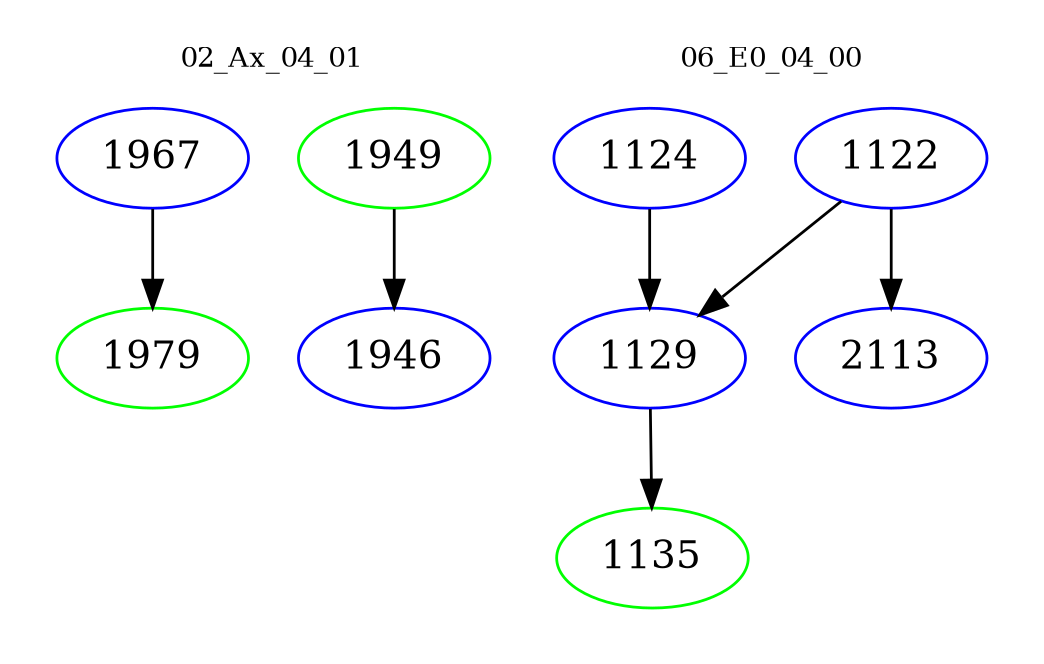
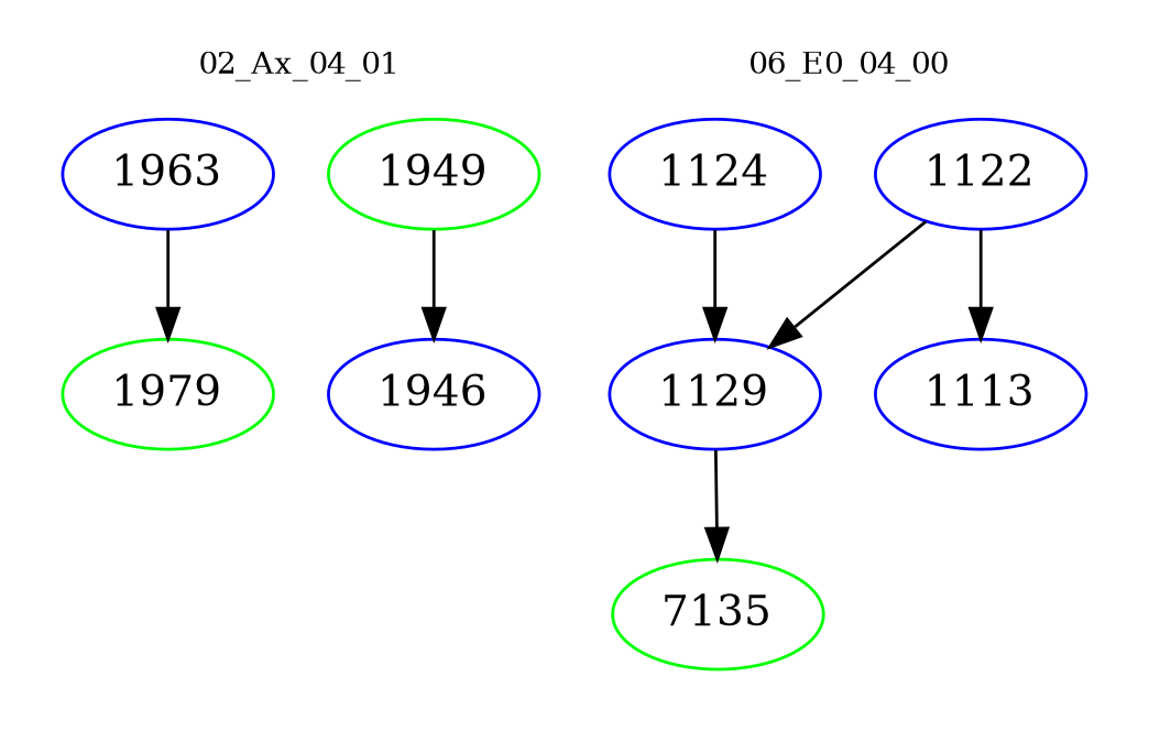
  digraph {
    node [color=blue]
    edge [color=black]
    n1 [color=green label=1949]
    n2 [label=1946]
-   n3 [label=1967]
+   n3 [label=1963]
    n4 [color=green label=1979]
    n5 [label=1122]
-   n6 [label=2113]
+   n6 [label=1113]
    n7 [label=1124]
    n8 [label=1129]
-   n9 [color=green label=1135]
+   n9 [color=green label=7135]
    subgraph cluster_1 {
      color=white
      fontsize=10
      label="02_Ax_04_01"
      n1
      n2
      n3
      n4
    }
    subgraph cluster_2 {
      color=white
      fontsize=10
      label="06_E0_04_00"
      n5
      n6
      n7
      n8
      n9
    }
    n1 -> n2
    n3 -> n4
    n5 -> n6
    n5 -> n8
    n7 -> n8
    n8 -> n9
  }
